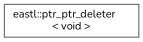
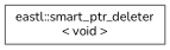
  digraph {
    rankdir=TB
    fontname=Nunito
-   n1 [color=grey40 fillcolor=white fontname=Nunito fontsize=10 height=0.2 label="eastl::ptr_ptr_deleter\l\< void \>" shape=box style=filled width=0.4]
+   n1 [color=grey40 fillcolor=white fontname=Nunito fontsize=10 height=0.2 label="eastl::smart_ptr_deleter\l\< void \>" shape=box style=filled width=0.4]
  }
